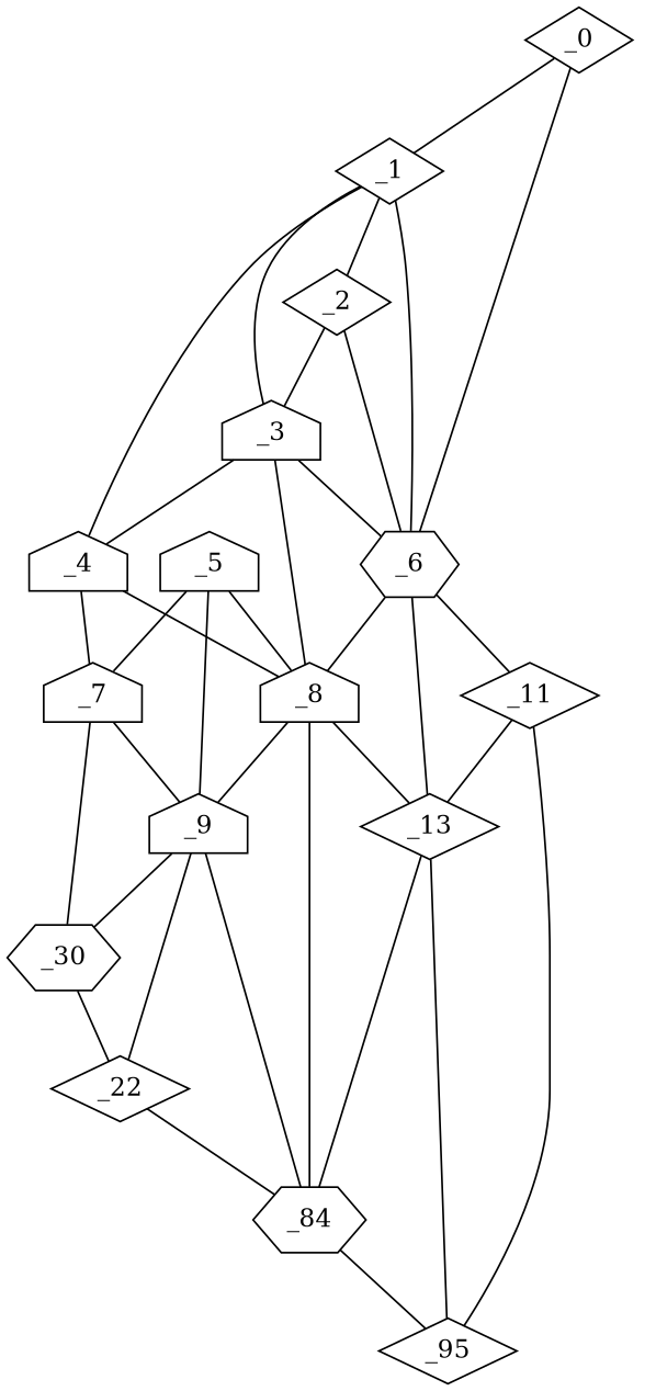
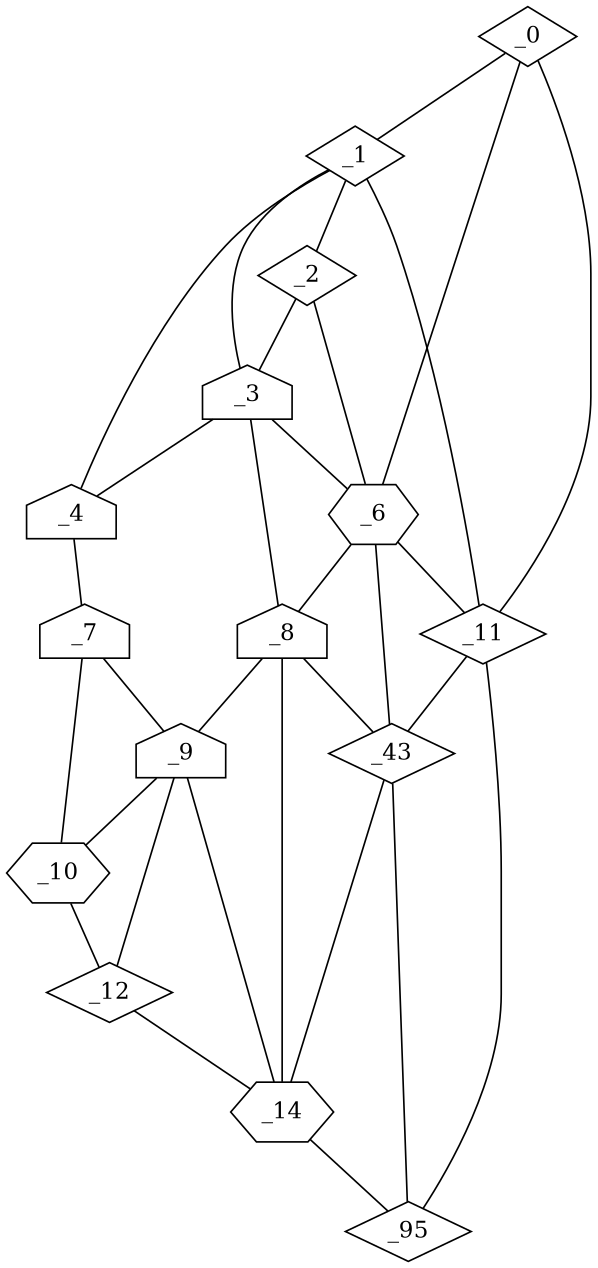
  graph {
    node [shape=diamond y=26]
    edge [valence=2]
    _0 [x=20 y=110]
    _1 [x=26 y=73]
    _6 [shape=hexagon x=50 y=86]
    _11 [x=80 y=124]
    _2 [x=28 y=69]
    _3 [shape=house x=31 y=61]
    _4 [shape=house x=36]
    _8 [shape=house x=58 y=34]
-   _13 [x=87 y=94]
+   _13 [x=87 y=94 label=_43]
    n10 [label=_95 x=110 y=101]
    _7 [shape=house x=54 y=9]
    _9 [shape=house x=59]
-   _14 [shape=hexagon x=97 y=10 label=_84]
-   _5 [shape=house x=43 y=23]
-   _10 [shape=hexagon x=75 y=2 label=_30]
-   _12 [x=82 y=3 label=_22]
+   _14 [shape=hexagon x=97 y=10]
+   _10 [shape=hexagon x=75 y=2]
+   _12 [x=82 y=3]
    _0 -- _1 [valence=1]
    _0 -- _6
-   _1 -- _6
+   _0 -- _11 [valence=1]
+   _1 -- _11
    _1 -- _2 [valence=1]
    _1 -- _3
    _1 -- _4 [valence=1]
    _6 -- _11
    _6 -- _8 [valence=1]
    _6 -- _13 [valence=1]
    _11 -- _13
    _11 -- n10 [valence=1]
    _2 -- _6
    _2 -- _3
    _3 -- _6 [valence=1]
    _3 -- _4
    _3 -- _8
-   _4 -- _8
    _4 -- _7 [valence=1]
    _8 -- _13
    _8 -- _9 [valence=1]
    _8 -- _14 [valence=1]
    _13 -- n10
    _13 -- _14
    _7 -- _9 [valence=1]
    _7 -- _10 [valence=1]
    _9 -- _14
    _9 -- _10
    _9 -- _12
    _14 -- n10 [valence=1]
-   _5 -- _8
-   _5 -- _7
-   _5 -- _9
    _10 -- _12 [valence=1]
    _12 -- _14 [valence=1]
  }
